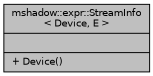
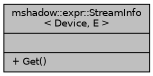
  digraph {
-   n1 [color=black fillcolor=grey75 fontcolor=black fontname=Helvetica fontsize=10 height=0.2 label="{mshadow::expr::StreamInfo\l\< Device, E \>\n||+ Device()\l}" shape=record style=filled width=0.4]
+   n1 [color=black fillcolor=grey75 fontcolor=black fontname=Helvetica fontsize=10 height=0.2 label="{mshadow::expr::StreamInfo\l\< Device, E \>\n||+ Get()\l}" shape=record style=filled width=0.4]
  }
